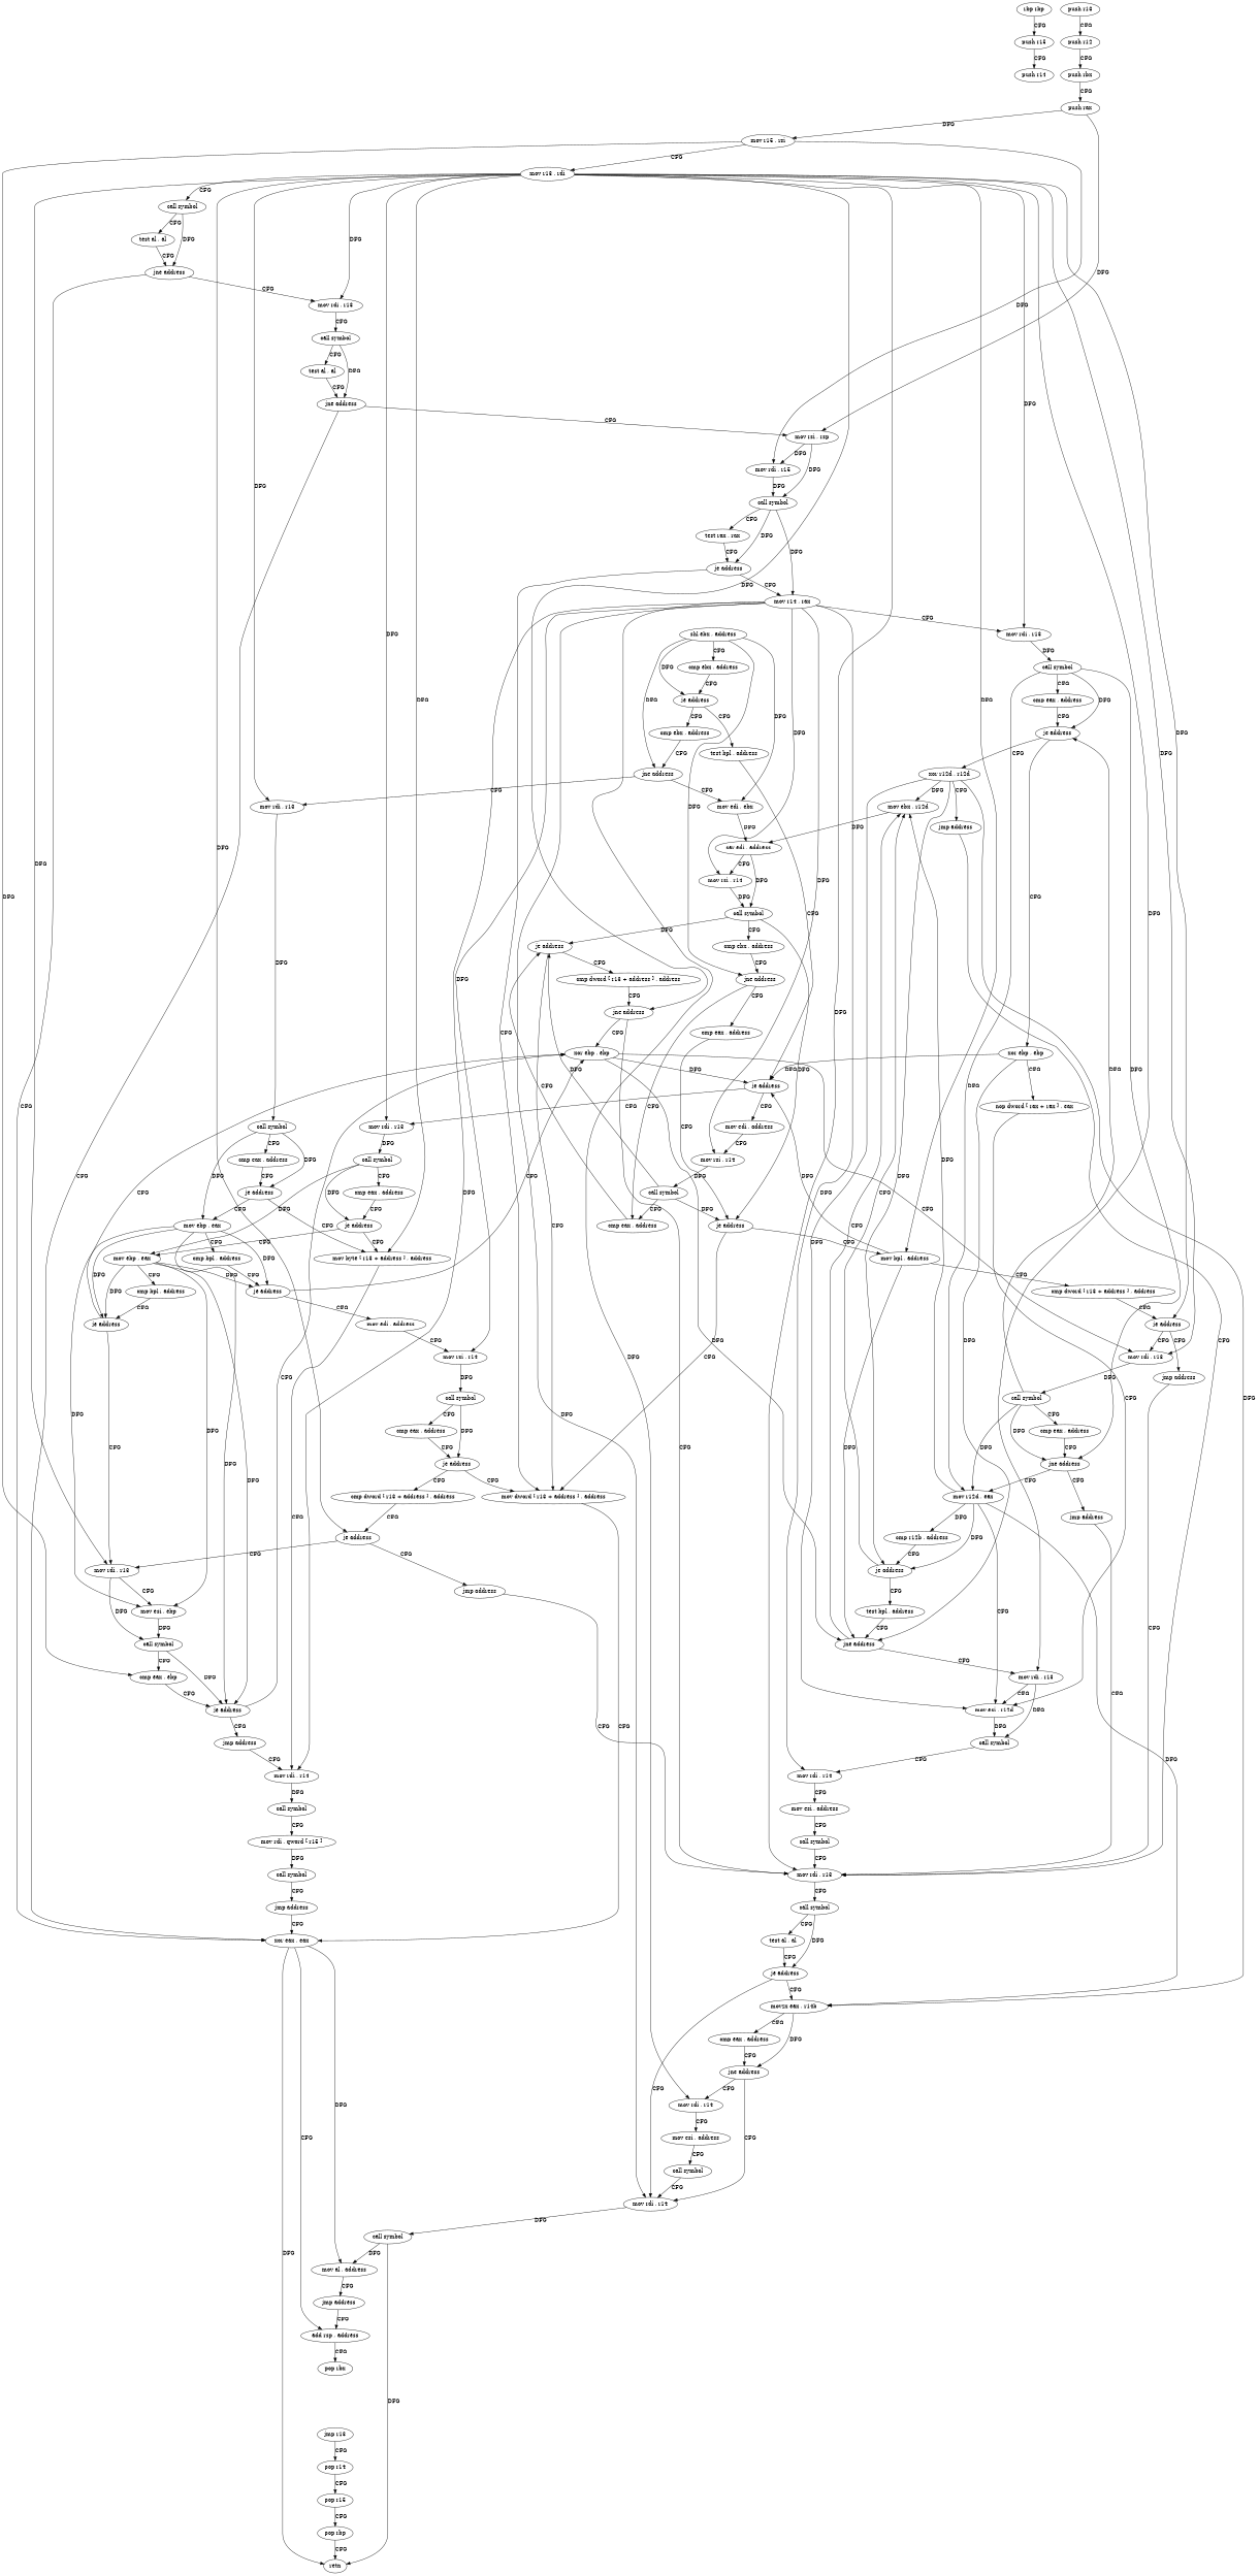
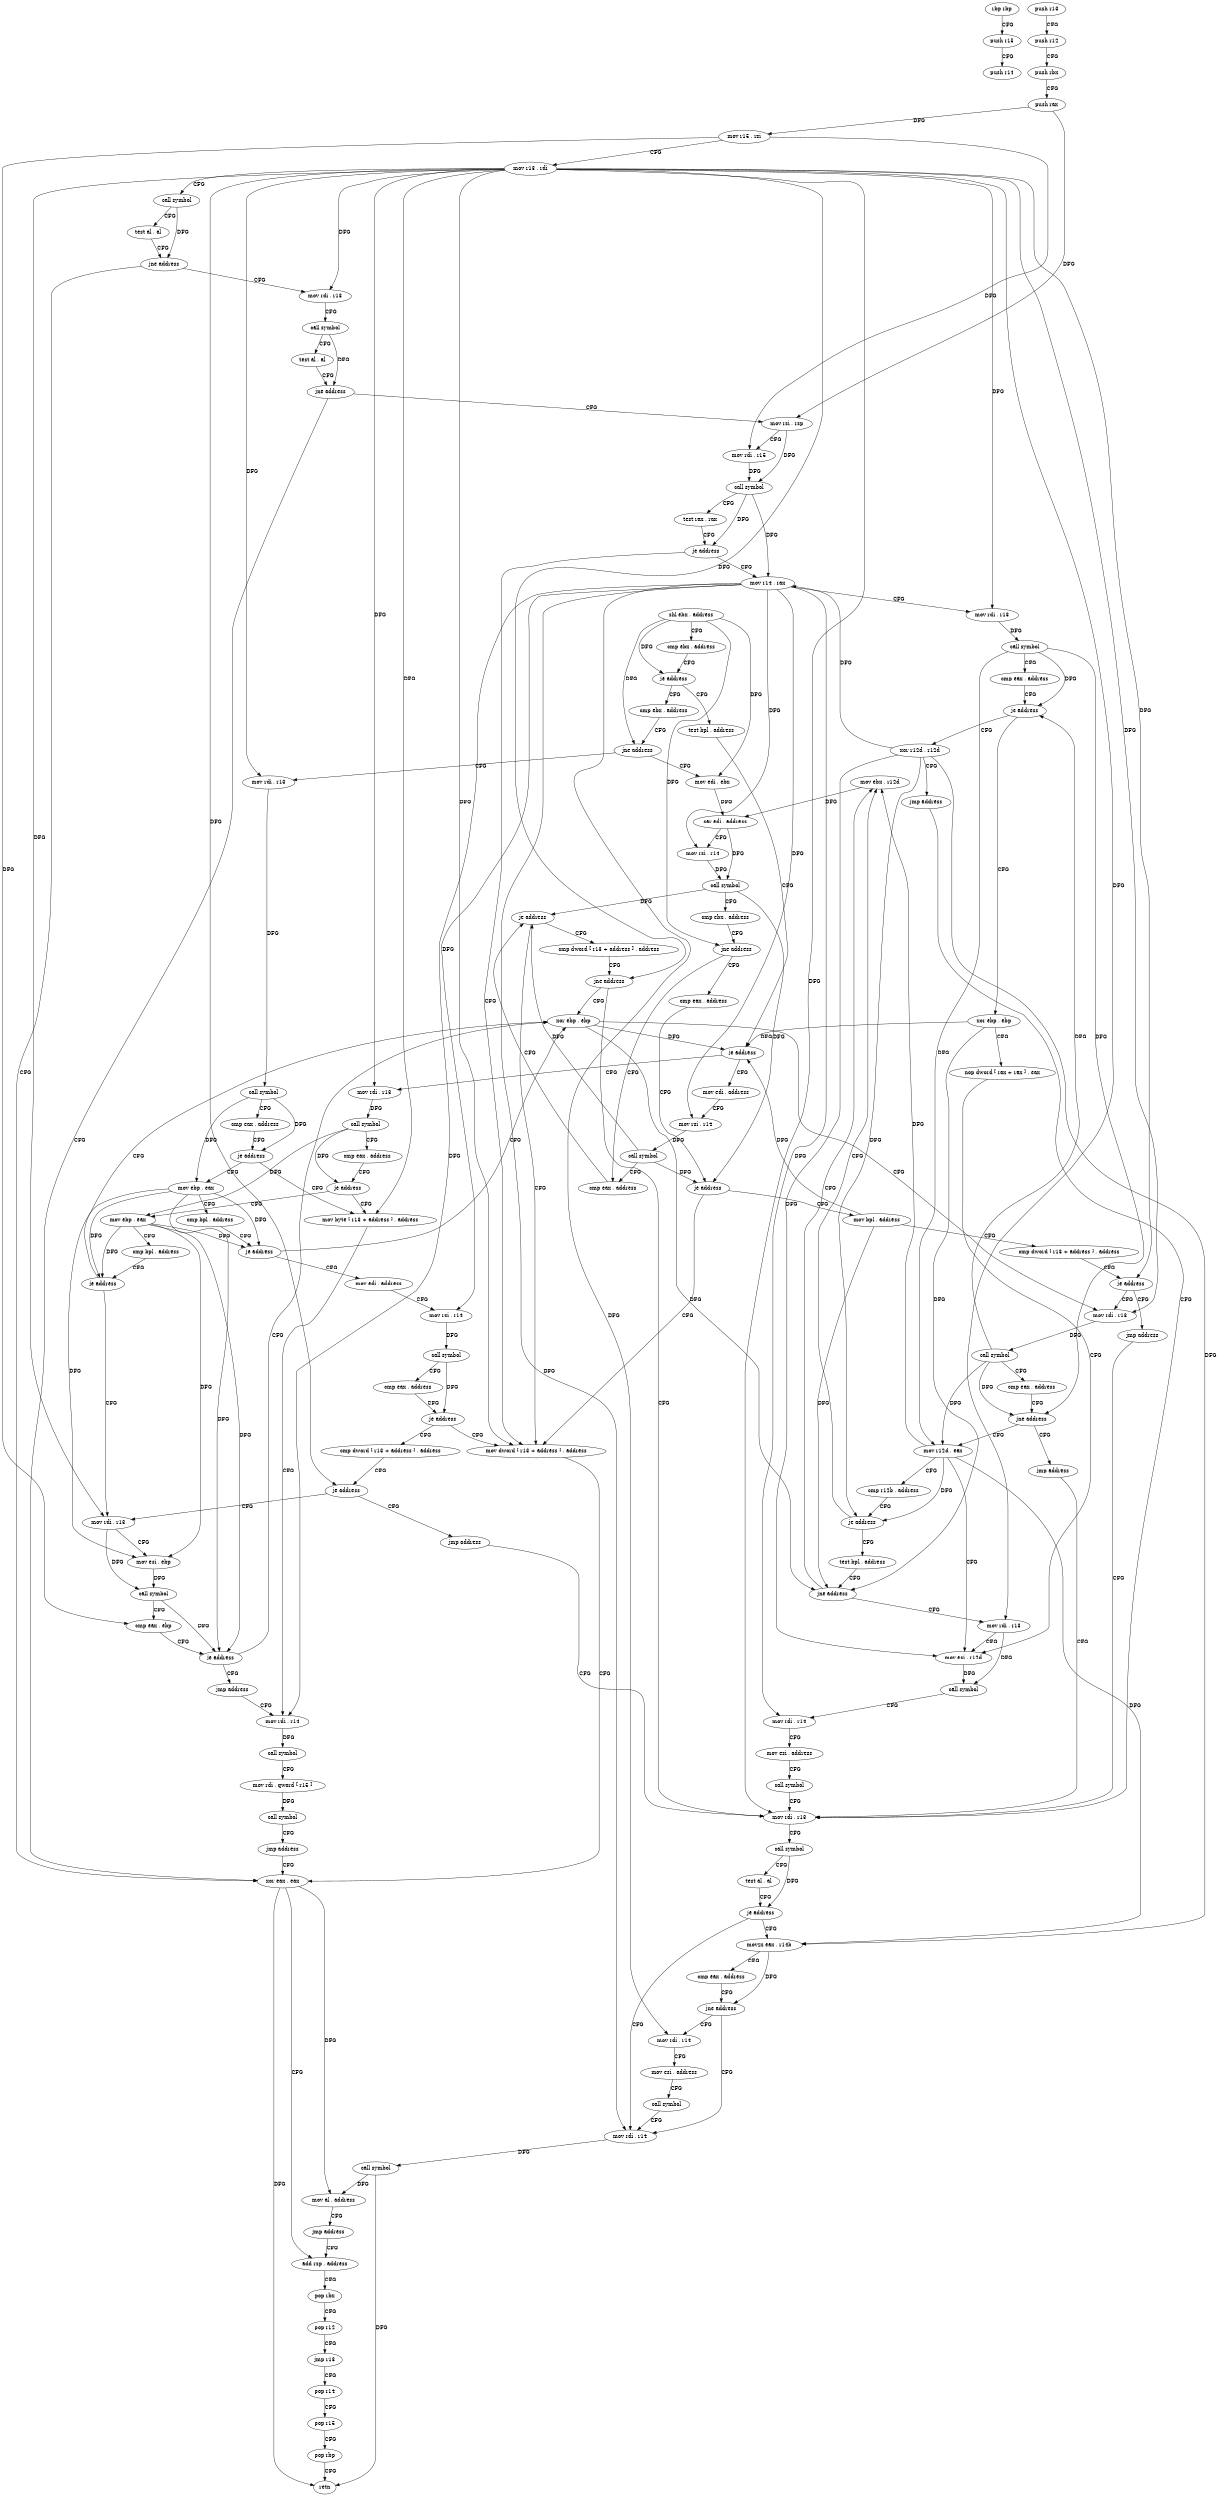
  digraph {
    n1 [label="rbp rbp"]
    n2 [label="push r15"]
    n3 [label="push r14"]
    n4 [label="push r13"]
    n5 [label="push r12"]
    n6 [label="push rbx"]
    n7 [label="push rax"]
    n8 [label="mov r15 , rsi"]
    n9 [label="mov rsi , rsp"]
    n10 [label="mov r13 , rdi"]
    n11 [label="mov rdi , r15"]
    n12 [label="cmp eax , ebp"]
    n13 [label="call symbol"]
    n14 [label="call symbol"]
    n15 [label="mov rdi , r13"]
    n16 [label="mov dword [ r13 + address ] , address"]
    n17 [label="mov rdi , r13"]
    n18 [label="mov rdi , r13"]
    n19 [label="mov rdi , r13"]
    n20 [label="mov rdi , r13"]
    n21 [label="mov rdi , r13"]
    n22 [label="mov byte [ r13 + address ] , address"]
    n23 [label="jne address"]
    n24 [label="mov rdi , r13"]
    n25 [label="mov rdi , r13"]
    n26 [label="je address"]
    n27 [label="je address"]
    n28 [label="mov rdi , qword [ r15 ]"]
    n29 [label="call symbol"]
    n30 [label="test al , al"]
    n31 [label="jne address"]
    n32 [label="call symbol"]
    n33 [label="xor eax , eax"]
    n34 [label="call symbol"]
    n35 [label="call symbol"]
    n36 [label="mov esi , r12d"]
    n37 [label="call symbol"]
    n38 [label="call symbol"]
    n39 [label="call symbol"]
    n40 [label="mov rdi , r14"]
    n41 [label="xor ebp , ebp"]
    n42 [label="mov esi , ebp"]
    n43 [label="call symbol"]
    n44 [label="call symbol"]
    n45 [label="jmp address"]
    n46 [label="jmp address"]
    n47 [label="add rsp , address"]
    n48 [label="mov al , address"]
    n49 [label=retn]
    n50 [label="pop rbx"]
    n51 [label="jmp address"]
    n52 [label="test al , al"]
    n53 [label="jne address"]
+   n54 [label="pop r12"]
    n55 [label="test rax , rax"]
    n56 [label="je address"]
    n57 [label="mov r14 , rax"]
    n58 [label="mov rdi , r14"]
    n59 [label="mov rdi , r14"]
    n60 [label="mov rdi , r14"]
    n61 [label="mov rsi , r14"]
    n62 [label="mov rsi , r14"]
    n63 [label="mov rsi , r14"]
    n64 [label="call symbol"]
    n65 [label="mov esi , address"]
    n66 [label="mov esi , address"]
    n67 [label="call symbol"]
    n68 [label="call symbol"]
    n69 [label="call symbol"]
    n70 [label="call symbol"]
    n71 [label="cmp eax , address"]
    n72 [label="je address"]
    n73 [label="mov r12d , eax"]
    n74 [label="jne address"]
    n75 [label="xor r12d , r12d"]
    n76 [label="xor ebp , ebp"]
    n77 [label="movzx eax , r14b"]
    n78 [label="mov ebx , r12d"]
    n79 [label="je address"]
    n80 [label="cmp r12b , address"]
    n81 [label="jmp address"]
    n82 [label="jmp address"]
    n83 [label="nop dword [ rax + rax ] , eax"]
    n84 [label="jne address"]
    n85 [label="je address"]
    n86 [label="cmp eax , address"]
    n87 [label="jne address"]
    n88 [label="sar edi , address"]
    n89 [label="test bpl , address"]
    n90 [label="mov edi , address"]
    n91 [label="test al , al"]
    n92 [label="je address"]
    n93 [label="shl ebx , address"]
    n94 [label="cmp ebx , address"]
    n95 [label="je address"]
    n96 [label="jne address"]
    n97 [label="mov edi , ebx"]
    n98 [label="jne address"]
    n99 [label="test bpl , address"]
    n100 [label="cmp ebx , address"]
    n101 [label="cmp eax , address"]
    n102 [label="cmp eax , address"]
    n103 [label="call symbol"]
    n104 [label="cmp eax , address"]
    n105 [label="je address"]
    n106 [label="mov ebp , eax"]
    n107 [label="cmp eax , address"]
    n108 [label="je address"]
    n109 [label="mov ebp , eax"]
    n110 [label="call symbol"]
    n111 [label="jmp r13"]
    n112 [label="pop r14"]
    n113 [label="pop r15"]
    n114 [label="pop rbp"]
    n115 [label="je address"]
    n116 [label="je address"]
    n117 [label="cmp dword [ r13 + address ] , address"]
    n118 [label="mov bpl , address"]
    n119 [label="cmp bpl , address"]
    n120 [label="je address"]
    n121 [label="je address"]
    n122 [label="je address"]
    n123 [label="mov edi , address"]
    n124 [label="jmp address"]
    n125 [label="cmp ebx , address"]
    n126 [label="cmp bpl , address"]
    n127 [label="cmp dword [ r13 + address ] , address"]
    n128 [label="cmp eax , address"]
    n129 [label="cmp eax , address"]
    n130 [label="je address"]
    n131 [label="cmp dword [ r13 + address ] , address"]
    n132 [label="jmp address"]
    n1 -> n2 [label=CFG]
    n2 -> n3 [label=CFG]
    n4 -> n5 [label=CFG]
    n5 -> n6 [label=CFG]
    n6 -> n7 [label=CFG]
    n7 -> n8 [label=DFG]
    n7 -> n9 [label=DFG]
    n8 -> n10 [label=CFG]
    n8 -> n11 [label=DFG]
    n8 -> n12 [label=DFG]
-   n9 -> n11 [label=DFG]
+   n9 -> n11 [label=CFG]
    n9 -> n13 [label=DFG]
    n10 -> n14 [label=CFG]
    n10 -> n15 [label=DFG]
-   n10 -> n118 [label=DFG]
+   n10 -> n16 [label=DFG]
    n10 -> n17 [label=DFG]
    n10 -> n18 [label=DFG]
    n10 -> n19 [label=DFG]
    n10 -> n20 [label=DFG]
    n10 -> n21 [label=DFG]
    n10 -> n22 [label=DFG]
    n10 -> n23 [label=DFG]
    n10 -> n24 [label=DFG]
    n10 -> n25 [label=DFG]
    n10 -> n26 [label=DFG]
    n10 -> n27 [label=DFG]
    n11 -> n13 [label=DFG]
    n12 -> n122 [label=CFG]
    n13 -> n55 [label=CFG]
    n13 -> n56 [label=DFG]
    n13 -> n57 [label=DFG]
    n14 -> n30 [label=CFG]
    n14 -> n31 [label=DFG]
    n15 -> n32 [label=CFG]
    n16 -> n33 [label=CFG]
    n17 -> n34 [label=DFG]
    n18 -> n35 [label=CFG]
    n19 -> n36 [label=CFG]
    n19 -> n37 [label=DFG]
    n20 -> n38 [label=DFG]
    n21 -> n39 [label=DFG]
    n22 -> n40 [label=CFG]
    n23 -> n18 [label=CFG]
    n23 -> n41 [label=CFG]
    n24 -> n42 [label=CFG]
    n24 -> n43 [label=DFG]
    n25 -> n44 [label=DFG]
    n26 -> n25 [label=CFG]
    n26 -> n45 [label=CFG]
    n27 -> n24 [label=CFG]
    n27 -> n46 [label=CFG]
    n28 -> n29 [label=DFG]
    n29 -> n132 [label=CFG]
    n30 -> n31 [label=CFG]
    n31 -> n15 [label=CFG]
    n31 -> n33 [label=CFG]
    n32 -> n52 [label=CFG]
    n32 -> n53 [label=DFG]
    n33 -> n47 [label=CFG]
    n33 -> n48 [label=DFG]
    n33 -> n49 [label=DFG]
    n34 -> n71 [label=CFG]
    n34 -> n72 [label=DFG]
    n34 -> n73 [label=DFG]
    n34 -> n74 [label=DFG]
    n35 -> n91 [label=CFG]
    n35 -> n92 [label=DFG]
    n36 -> n37 [label=DFG]
    n37 -> n60 [label=CFG]
    n38 -> n104 [label=CFG]
    n38 -> n105 [label=DFG]
    n38 -> n106 [label=DFG]
    n39 -> n107 [label=CFG]
    n39 -> n108 [label=DFG]
    n39 -> n109 [label=DFG]
    n40 -> n69 [label=DFG]
    n41 -> n25 [label=CFG]
    n41 -> n84 [label=DFG]
    n41 -> n85 [label=DFG]
    n42 -> n43 [label=DFG]
    n43 -> n12 [label=CFG]
    n43 -> n122 [label=DFG]
    n44 -> n72 [label=DFG]
    n44 -> n73 [label=DFG]
    n44 -> n74 [label=DFG]
    n44 -> n128 [label=CFG]
    n45 -> n18 [label=CFG]
    n46 -> n18 [label=CFG]
    n47 -> n50 [label=CFG]
    n48 -> n51 [label=CFG]
+   n50 -> n54 [label=CFG]
    n51 -> n47 [label=CFG]
    n52 -> n53 [label=CFG]
    n53 -> n9 [label=CFG]
    n53 -> n33 [label=CFG]
+   n54 -> n111 [label=CFG]
    n55 -> n56 [label=CFG]
    n56 -> n16 [label=CFG]
    n56 -> n57 [label=CFG]
    n57 -> n17 [label=CFG]
    n57 -> n40 [label=DFG]
    n57 -> n58 [label=DFG]
    n57 -> n59 [label=DFG]
    n57 -> n60 [label=DFG]
    n57 -> n61 [label=DFG]
    n57 -> n62 [label=DFG]
    n57 -> n63 [label=DFG]
    n58 -> n64 [label=DFG]
    n59 -> n65 [label=CFG]
    n60 -> n66 [label=CFG]
    n61 -> n67 [label=DFG]
    n62 -> n68 [label=DFG]
    n63 -> n70 [label=DFG]
    n64 -> n48 [label=DFG]
    n64 -> n49 [label=DFG]
    n65 -> n103 [label=CFG]
    n66 -> n110 [label=CFG]
    n67 -> n101 [label=CFG]
    n67 -> n115 [label=DFG]
    n67 -> n116 [label=DFG]
    n68 -> n115 [label=DFG]
    n68 -> n116 [label=DFG]
    n68 -> n125 [label=CFG]
    n69 -> n28 [label=CFG]
    n70 -> n129 [label=CFG]
    n70 -> n130 [label=DFG]
    n71 -> n72 [label=CFG]
    n72 -> n75 [label=CFG]
    n72 -> n76 [label=CFG]
    n73 -> n36 [label=CFG]
    n73 -> n77 [label=DFG]
    n73 -> n78 [label=DFG]
    n73 -> n79 [label=DFG]
-   n73 -> n80 [label=DFG]
+   n73 -> n80 [label=CFG]
    n74 -> n73 [label=CFG]
    n74 -> n81 [label=CFG]
    n75 -> n36 [label=DFG]
    n75 -> n77 [label=DFG]
-   n75 -> n78 [label=DFG]
+   n75 -> n57 [label=DFG]
    n75 -> n79 [label=DFG]
    n75 -> n82 [label=CFG]
    n76 -> n83 [label=CFG]
    n76 -> n84 [label=DFG]
    n76 -> n85 [label=DFG]
    n77 -> n86 [label=CFG]
    n77 -> n87 [label=DFG]
    n78 -> n88 [label=DFG]
    n79 -> n78 [label=CFG]
    n79 -> n89 [label=CFG]
    n80 -> n79 [label=CFG]
    n81 -> n18 [label=CFG]
    n82 -> n18 [label=CFG]
    n83 -> n36 [label=CFG]
    n84 -> n19 [label=CFG]
    n84 -> n78 [label=CFG]
    n85 -> n20 [label=CFG]
    n85 -> n90 [label=CFG]
    n86 -> n87 [label=CFG]
    n87 -> n58 [label=CFG]
    n87 -> n59 [label=CFG]
    n88 -> n62 [label=CFG]
    n88 -> n68 [label=DFG]
    n89 -> n84 [label=CFG]
    n90 -> n61 [label=CFG]
    n91 -> n92 [label=CFG]
    n92 -> n58 [label=CFG]
    n92 -> n77 [label=CFG]
    n93 -> n94 [label=CFG]
    n93 -> n95 [label=DFG]
    n93 -> n96 [label=DFG]
    n93 -> n97 [label=DFG]
    n93 -> n98 [label=DFG]
    n94 -> n95 [label=CFG]
    n95 -> n99 [label=CFG]
    n95 -> n100 [label=CFG]
    n96 -> n21 [label=CFG]
    n96 -> n97 [label=CFG]
    n97 -> n88 [label=DFG]
    n98 -> n101 [label=CFG]
    n98 -> n102 [label=CFG]
    n99 -> n85 [label=CFG]
    n100 -> n96 [label=CFG]
    n101 -> n115 [label=CFG]
    n102 -> n116 [label=CFG]
    n103 -> n58 [label=CFG]
    n104 -> n105 [label=CFG]
    n105 -> n22 [label=CFG]
    n105 -> n106 [label=CFG]
    n106 -> n42 [label=DFG]
    n106 -> n119 [label=CFG]
    n106 -> n120 [label=DFG]
    n106 -> n121 [label=DFG]
    n106 -> n122 [label=DFG]
    n107 -> n108 [label=CFG]
    n108 -> n22 [label=CFG]
    n108 -> n109 [label=CFG]
    n109 -> n42 [label=DFG]
    n109 -> n120 [label=DFG]
    n109 -> n121 [label=DFG]
    n109 -> n122 [label=DFG]
    n109 -> n126 [label=CFG]
    n110 -> n18 [label=CFG]
    n111 -> n112 [label=CFG]
    n112 -> n113 [label=CFG]
    n113 -> n114 [label=CFG]
    n114 -> n49 [label=CFG]
    n115 -> n16 [label=CFG]
    n115 -> n117 [label=CFG]
    n116 -> n16 [label=CFG]
    n116 -> n118 [label=CFG]
    n117 -> n23 [label=CFG]
    n118 -> n84 [label=DFG]
    n118 -> n85 [label=DFG]
    n118 -> n127 [label=CFG]
    n119 -> n120 [label=CFG]
    n120 -> n24 [label=CFG]
    n120 -> n41 [label=CFG]
    n121 -> n41 [label=CFG]
    n121 -> n123 [label=CFG]
    n122 -> n41 [label=CFG]
    n122 -> n124 [label=CFG]
    n123 -> n63 [label=CFG]
    n124 -> n40 [label=CFG]
    n125 -> n98 [label=CFG]
    n126 -> n121 [label=CFG]
    n127 -> n26 [label=CFG]
    n128 -> n74 [label=CFG]
    n129 -> n130 [label=CFG]
    n130 -> n16 [label=CFG]
    n130 -> n131 [label=CFG]
    n131 -> n27 [label=CFG]
    n132 -> n33 [label=CFG]
  }
